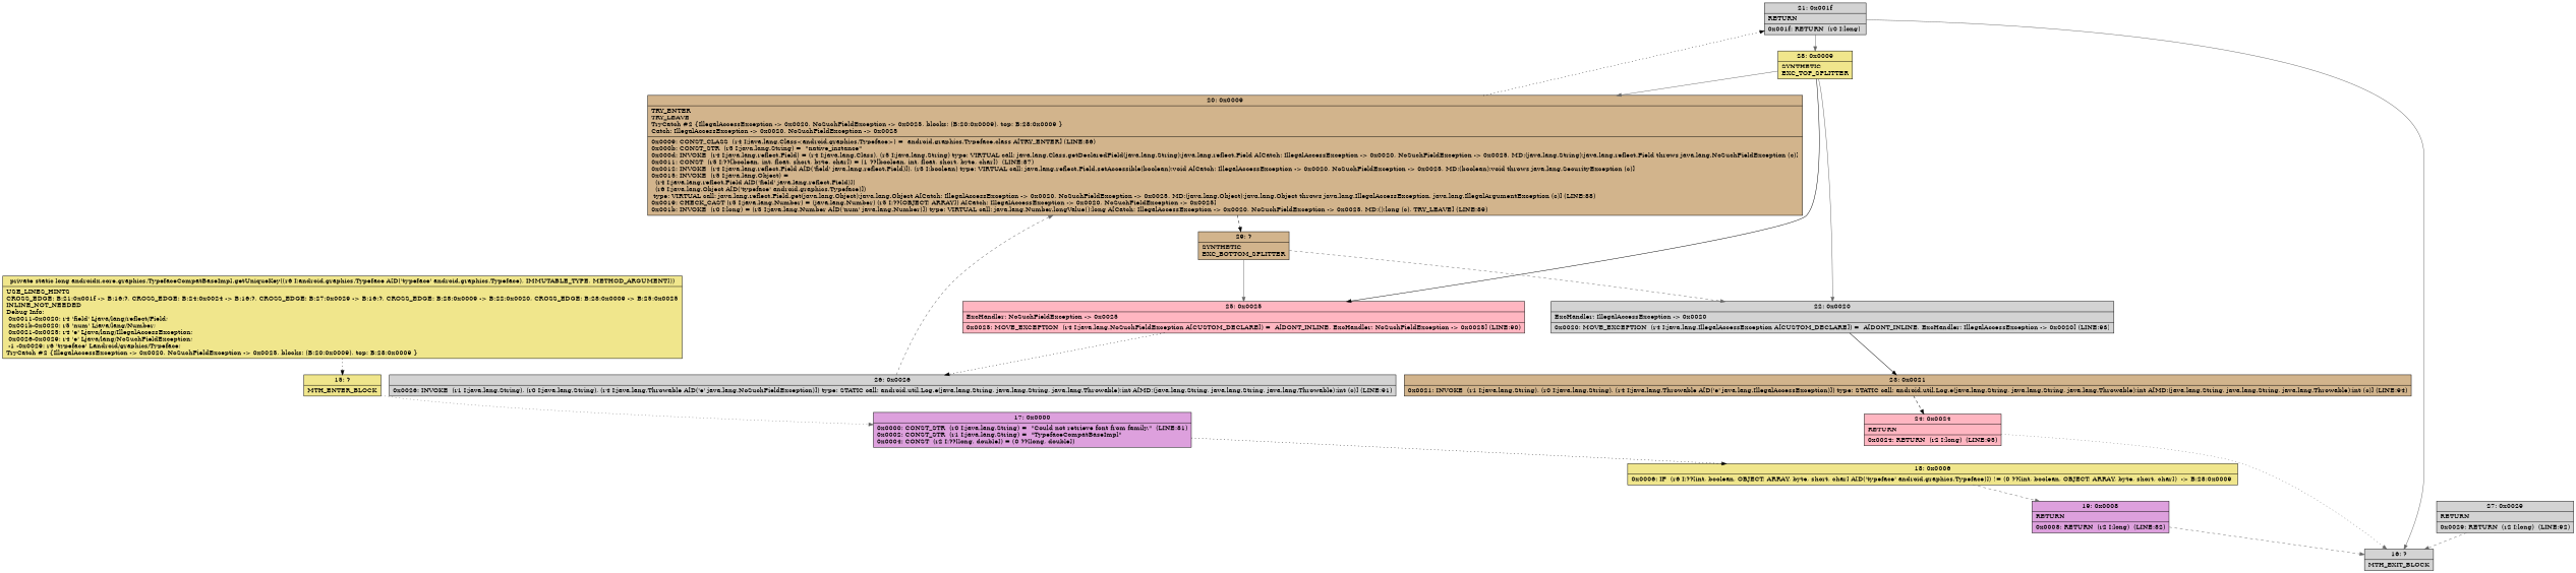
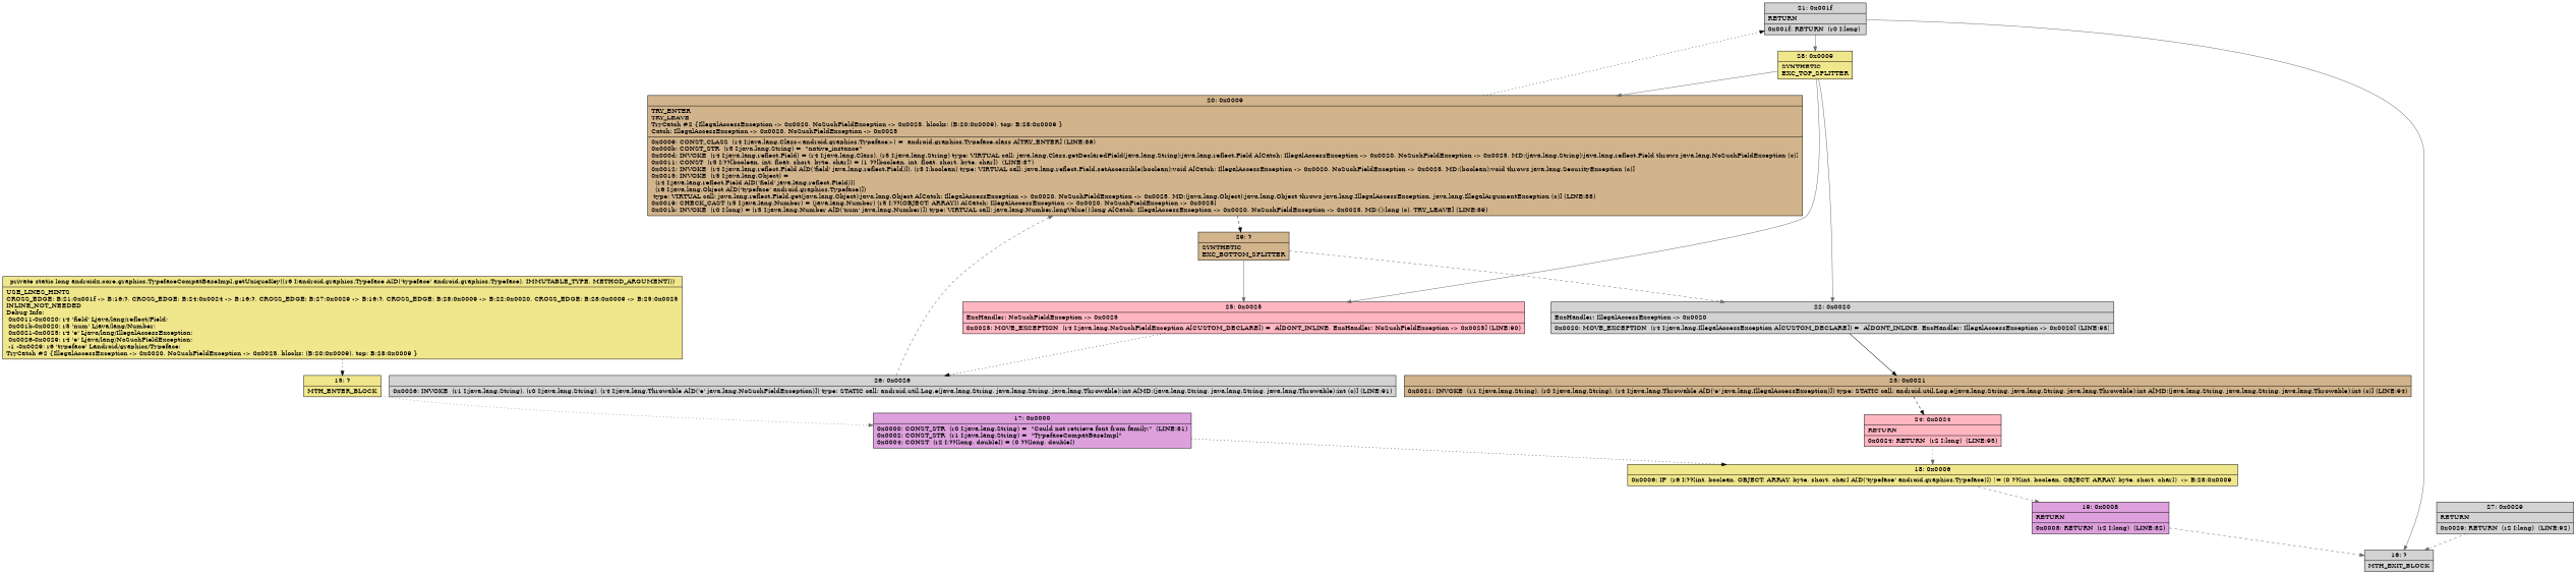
  digraph {
    node [fillcolor=lightgrey shape=record style=filled]
    edge [color=gray40 style=dashed]
    n1 [fillcolor=khaki label="{15\:\ ?|MTH_ENTER_BLOCK\l}"]
    n2 [fillcolor=plum label="{17\:\ 0x0000|0x0000: CONST_STR  (r0 I:java.lang.String) =  \"Could not retrieve font from family.\"  (LINE:81)\l0x0002: CONST_STR  (r1 I:java.lang.String) =  \"TypefaceCompatBaseImpl\" \l0x0004: CONST  (r2 I:??[long, double]) = (0 ??[long, double]) \l}"]
    n3 [fillcolor=khaki label="{18\:\ 0x0006|0x0006: IF  (r6 I:??[int, boolean, OBJECT, ARRAY, byte, short, char] A[D('typeface' android.graphics.Typeface)]) != (0 ??[int, boolean, OBJECT, ARRAY, byte, short, char])  \-\> B:28:0x0009 \l}"]
    n4 [fillcolor=plum label="{19\:\ 0x0008|RETURN\l|0x0008: RETURN  (r2 I:long)  (LINE:82)\l}"]
    n5 [label="{16\:\ ?|MTH_EXIT_BLOCK\l}"]
    n6 [fillcolor=khaki label="{28\:\ 0x0009|SYNTHETIC\lEXC_TOP_SPLITTER\l}"]
    n7 [fillcolor=tan label="{20\:\ 0x0009|TRY_ENTER\lTRY_LEAVE\lTryCatch #2 \{IllegalAccessException \-\> 0x0020, NoSuchFieldException \-\> 0x0025, blocks: (B:20:0x0009), top: B:28:0x0009 \}\lCatch: IllegalAccessException \-\> 0x0020, NoSuchFieldException \-\> 0x0025\l|0x0009: CONST_CLASS  (r4 I:java.lang.Class\<android.graphics.Typeface\>) =  android.graphics.Typeface.class A[TRY_ENTER] (LINE:86)\l0x000b: CONST_STR  (r5 I:java.lang.String) =  \"native_instance\" \l0x000d: INVOKE  (r4 I:java.lang.reflect.Field) = (r4 I:java.lang.Class), (r5 I:java.lang.String) type: VIRTUAL call: java.lang.Class.getDeclaredField(java.lang.String):java.lang.reflect.Field A[Catch: IllegalAccessException \-\> 0x0020, NoSuchFieldException \-\> 0x0025, MD:(java.lang.String):java.lang.reflect.Field throws java.lang.NoSuchFieldException (c)]\l0x0011: CONST  (r5 I:??[boolean, int, float, short, byte, char]) = (1 ??[boolean, int, float, short, byte, char])  (LINE:87)\l0x0012: INVOKE  (r4 I:java.lang.reflect.Field A[D('field' java.lang.reflect.Field)]), (r5 I:boolean) type: VIRTUAL call: java.lang.reflect.Field.setAccessible(boolean):void A[Catch: IllegalAccessException \-\> 0x0020, NoSuchFieldException \-\> 0x0025, MD:(boolean):void throws java.lang.SecurityException (c)]\l0x0015: INVOKE  (r5 I:java.lang.Object) = \l  (r4 I:java.lang.reflect.Field A[D('field' java.lang.reflect.Field)])\l  (r6 I:java.lang.Object A[D('typeface' android.graphics.Typeface)])\l type: VIRTUAL call: java.lang.reflect.Field.get(java.lang.Object):java.lang.Object A[Catch: IllegalAccessException \-\> 0x0020, NoSuchFieldException \-\> 0x0025, MD:(java.lang.Object):java.lang.Object throws java.lang.IllegalAccessException, java.lang.IllegalArgumentException (c)] (LINE:88)\l0x0019: CHECK_CAST (r5 I:java.lang.Number) = (java.lang.Number) (r5 I:??[OBJECT, ARRAY]) A[Catch: IllegalAccessException \-\> 0x0020, NoSuchFieldException \-\> 0x0025]\l0x001b: INVOKE  (r0 I:long) = (r5 I:java.lang.Number A[D('num' java.lang.Number)]) type: VIRTUAL call: java.lang.Number.longValue():long A[Catch: IllegalAccessException \-\> 0x0020, NoSuchFieldException \-\> 0x0025, MD:():long (c), TRY_LEAVE] (LINE:89)\l}"]
    n8 [label="{22\:\ 0x0020|ExcHandler: IllegalAccessException \-\> 0x0020\l|0x0020: MOVE_EXCEPTION  (r4 I:java.lang.IllegalAccessException A[CUSTOM_DECLARE]) =  A[DONT_INLINE, ExcHandler: IllegalAccessException \-\> 0x0020] (LINE:93)\l}"]
    n9 [fillcolor=lightpink label="{25\:\ 0x0025|ExcHandler: NoSuchFieldException \-\> 0x0025\l|0x0025: MOVE_EXCEPTION  (r4 I:java.lang.NoSuchFieldException A[CUSTOM_DECLARE]) =  A[DONT_INLINE, ExcHandler: NoSuchFieldException \-\> 0x0025] (LINE:90)\l}"]
    n10 [label="{21\:\ 0x001f|RETURN\l|0x001f: RETURN  (r0 I:long) \l}"]
    n11 [fillcolor=tan label="{29\:\ ?|SYNTHETIC\lEXC_BOTTOM_SPLITTER\l}"]
    n12 [fillcolor=tan label="{23\:\ 0x0021|0x0021: INVOKE  (r1 I:java.lang.String), (r0 I:java.lang.String), (r4 I:java.lang.Throwable A[D('e' java.lang.IllegalAccessException)]) type: STATIC call: android.util.Log.e(java.lang.String, java.lang.String, java.lang.Throwable):int A[MD:(java.lang.String, java.lang.String, java.lang.Throwable):int (c)] (LINE:94)\l}"]
    n13 [label="{26\:\ 0x0026|0x0026: INVOKE  (r1 I:java.lang.String), (r0 I:java.lang.String), (r4 I:java.lang.Throwable A[D('e' java.lang.NoSuchFieldException)]) type: STATIC call: android.util.Log.e(java.lang.String, java.lang.String, java.lang.Throwable):int A[MD:(java.lang.String, java.lang.String, java.lang.Throwable):int (c)] (LINE:91)\l}"]
    n14 [fillcolor=lightpink label="{24\:\ 0x0024|RETURN\l|0x0024: RETURN  (r2 I:long)  (LINE:95)\l}"]
    n15 [label="{27\:\ 0x0029|RETURN\l|0x0029: RETURN  (r2 I:long)  (LINE:92)\l}"]
    n16 [fillcolor=khaki label="{private static long androidx.core.graphics.TypefaceCompatBaseImpl.getUniqueKey((r6 I:android.graphics.Typeface A[D('typeface' android.graphics.Typeface), IMMUTABLE_TYPE, METHOD_ARGUMENT]))  | USE_LINES_HINTS\lCROSS_EDGE: B:21:0x001f \-\> B:16:?, CROSS_EDGE: B:24:0x0024 \-\> B:16:?, CROSS_EDGE: B:27:0x0029 \-\> B:16:?, CROSS_EDGE: B:28:0x0009 \-\> B:22:0x0020, CROSS_EDGE: B:28:0x0009 \-\> B:25:0x0025\lINLINE_NOT_NEEDED\lDebug Info:\l  0x0011\-0x0020: r4 'field' Ljava\/lang\/reflect\/Field;\l  0x001b\-0x0020: r5 'num' Ljava\/lang\/Number;\l  0x0021\-0x0025: r4 'e' Ljava\/lang\/IllegalAccessException;\l  0x0026\-0x0029: r4 'e' Ljava\/lang\/NoSuchFieldException;\l  \-1 \-0x0029: r6 'typeface' Landroid\/graphics\/Typeface;\lTryCatch #2 \{IllegalAccessException \-\> 0x0020, NoSuchFieldException \-\> 0x0025, blocks: (B:20:0x0009), top: B:28:0x0009 \}\l}"]
    n1 -> n2 [style=dotted]
    n2 -> n3 [color=black style=dotted]
    n3 -> n4
    n4 -> n5
    n6 -> n7 [style=solid]
    n6 -> n8 [style=solid]
-   n6 -> n9 [color=black style=solid]
+   n6 -> n9 [style=solid]
    n7 -> n10 [color=black style=dotted]
    n7 -> n11 [color=black]
    n8 -> n12 [color=black style=solid]
    n9 -> n13 [color=black style=dotted]
    n10 -> n5 [style=solid]
    n10 -> n6 [style=solid]
    n11 -> n8
    n11 -> n9 [style=solid]
    n12 -> n14 [color=black]
    n13 -> n7
-   n14 -> n5 [style=dotted]
+   n14 -> n3 [style=dotted]
    n15 -> n5
    n16 -> n1 [color=black style=dotted]
  }
